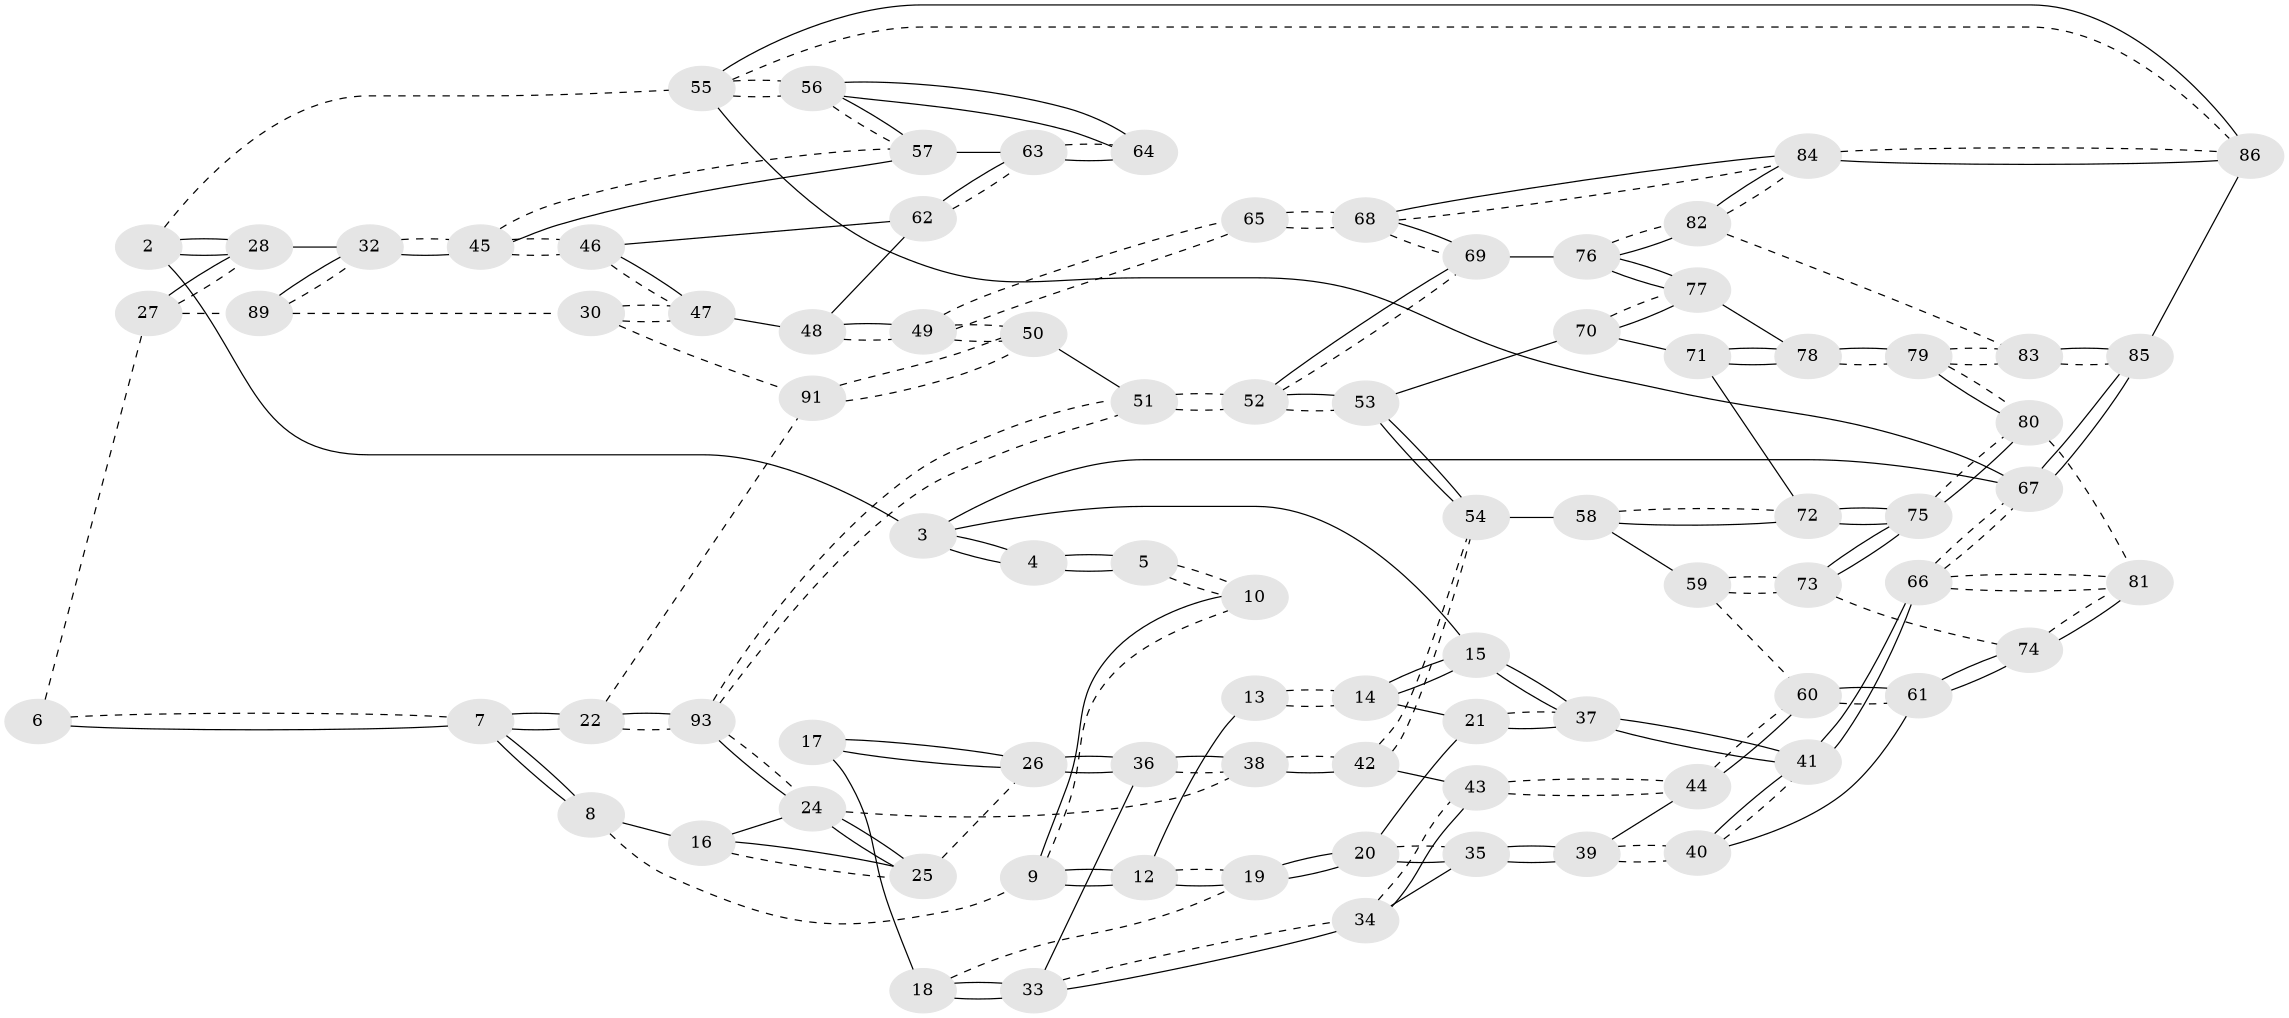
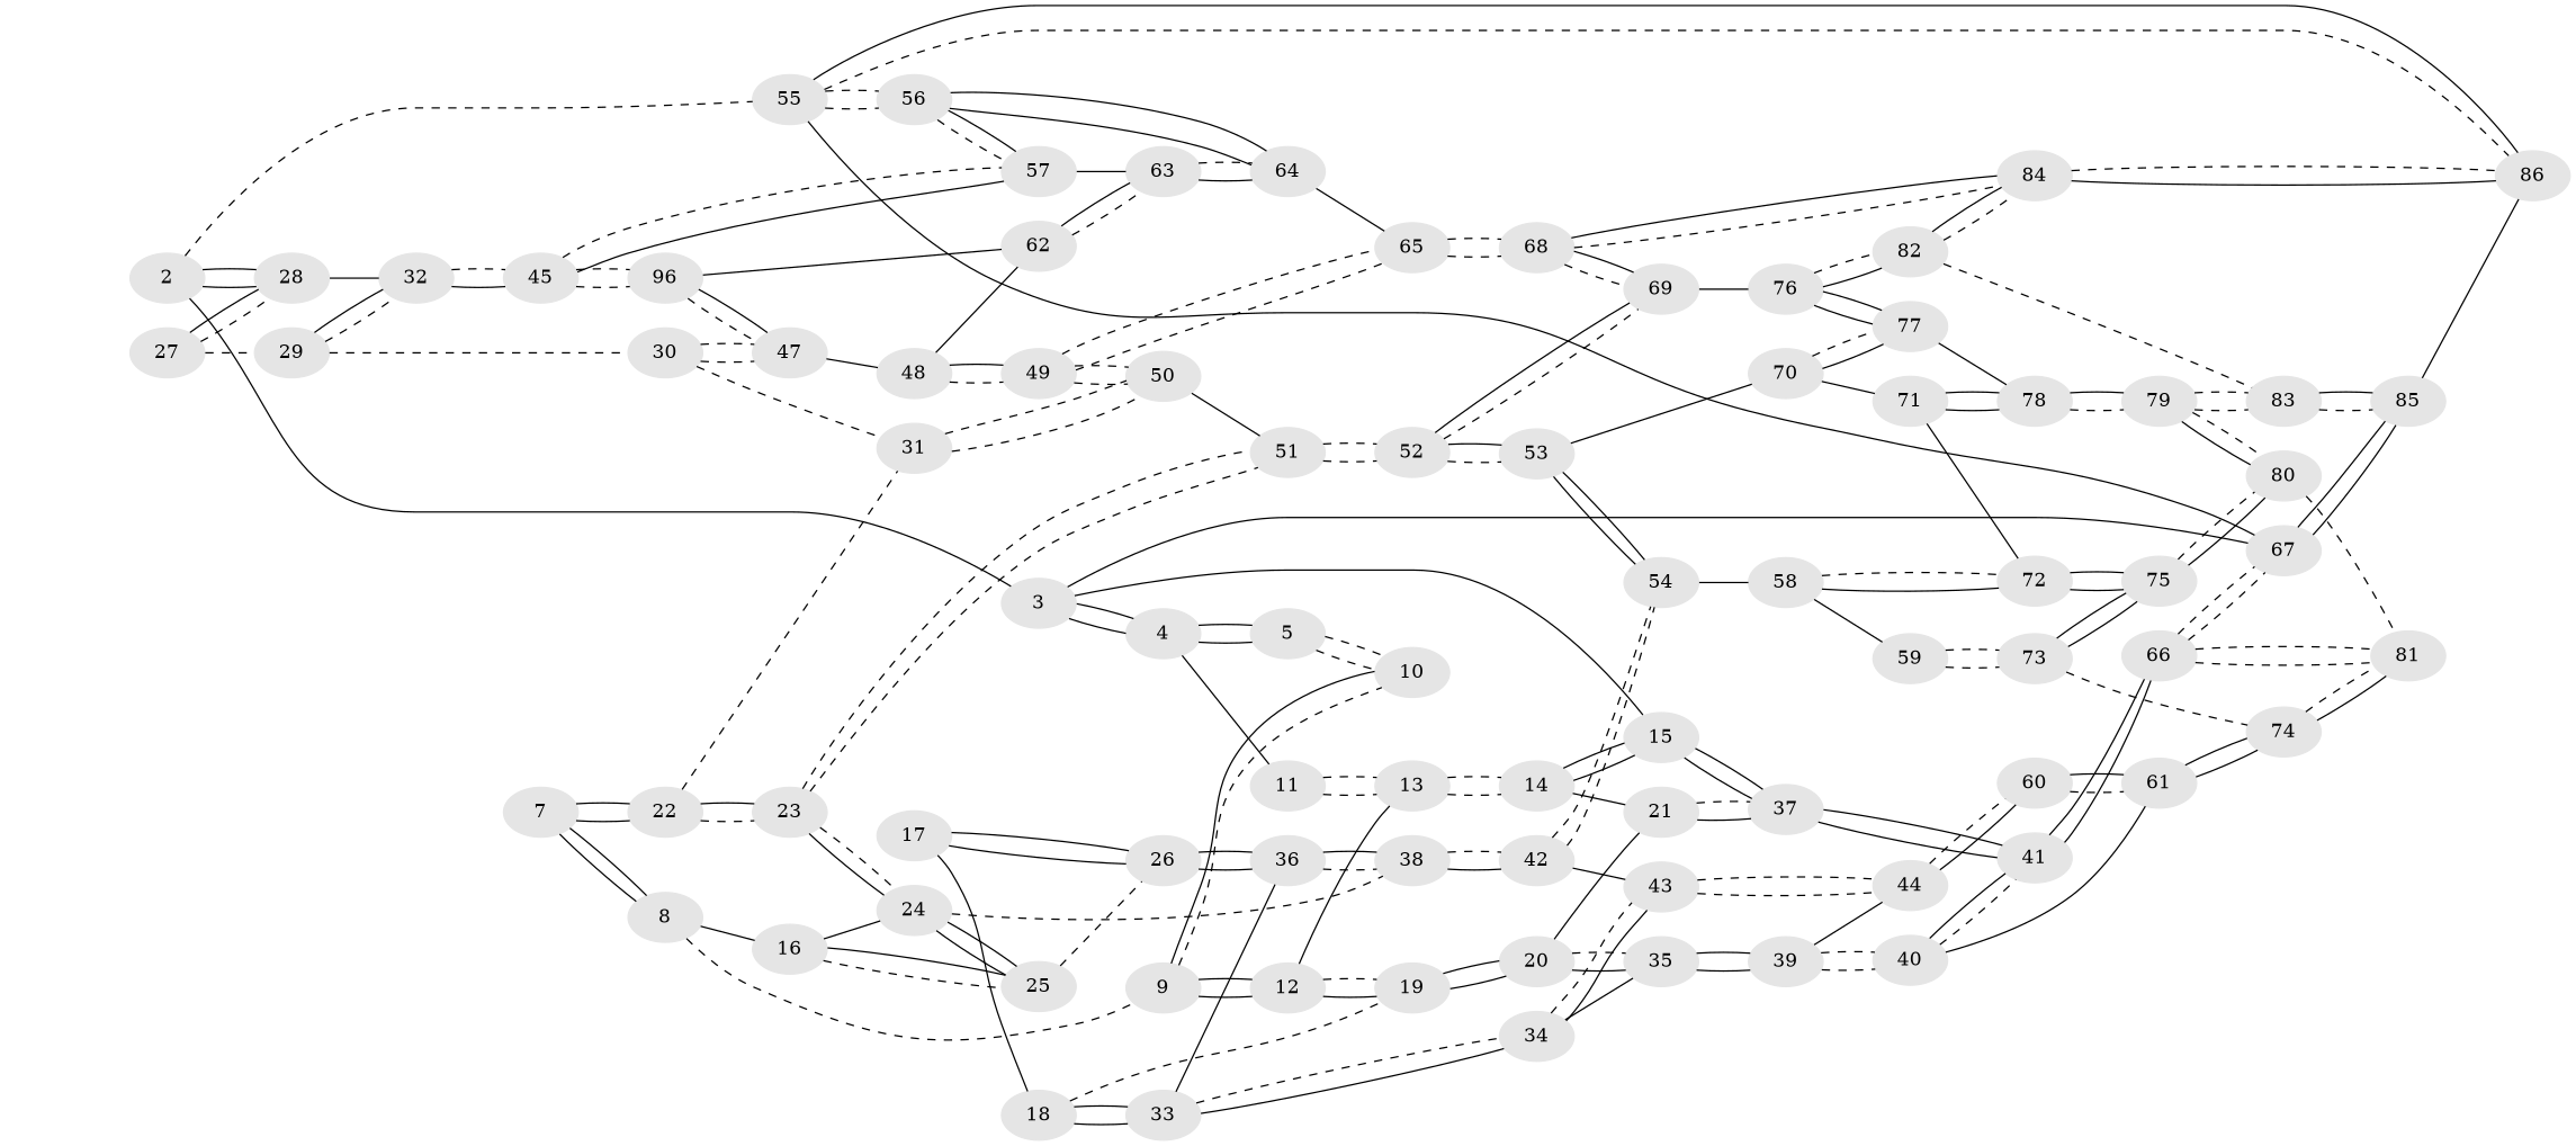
  graph {
    rankdir=LR
    node [color=gray90 style=filled]
    edge [style=solid]
    2
    3
    28
    55
-   6
    7
    27
    4
    15
    67
    32
    56
    86
    5
+   11
    37
    85
    10
    13
    8
    22
-   29 [label=89]
+   29
    9
    16
-   23 [label=93]
-   31 [label=91]
+   23
+   31
    12
    25
    24
    19
    14
    20
    21
    41
    17
    18
    26
    33
    36
    34
    35
    39
    51
    50
    38
    52
    42
    30
    45
    47
    48
-   46
+   46 [label=96]
    57
    43
    44
    40
    66
    54
    61
    60
    74
    81
    58
    62
    63
    49
    65
    68
    53
    69
    70
    76
    71
    77
    59
    72
    64
    73
    75
    84
    82
    78
    79
    80
    83
    2 -- 3
    2 -- 28
    2 -- 28
    2 -- 55 [style=dashed]
    3 -- 4
    3 -- 4
    3 -- 15
    3 -- 67
    28 -- 32
    55 -- 67
    55 -- 56 [style=dashed]
    55 -- 56 [style=dashed]
    55 -- 86 [style=dashed]
    55 -- 86
-   6 -- 7
-   6 -- 7 [style=dashed]
-   6 -- 27 [style=dashed]
    7 -- 8
    7 -- 8
    7 -- 22
    7 -- 22
    27 -- 28 [style=dashed]
    27 -- 28
    27 -- 29 [style=dashed]
    4 -- 5
    4 -- 5
+   4 -- 11
    15 -- 37
    15 -- 37
    67 -- 85
    67 -- 85
    32 -- 45
    32 -- 45 [style=dashed]
    56 -- 57 [style=dashed]
    56 -- 57
    56 -- 64
    56 -- 64
    5 -- 10 [style=dashed]
    5 -- 10 [style=dashed]
+   11 -- 13 [style=dashed]
+   11 -- 13 [style=dashed]
    37 -- 41
    37 -- 41
    85 -- 86
    13 -- 14 [style=dashed]
    13 -- 14 [style=dashed]
    8 -- 9 [style=dashed]
    8 -- 16
    22 -- 23 [style=dashed]
    22 -- 23
    22 -- 31 [style=dashed]
    29 -- 32 [style=dashed]
    29 -- 32
    29 -- 30 [style=dashed]
    9 -- 10 [style=dashed]
    9 -- 10
    9 -- 12
    9 -- 12
    16 -- 25 [style=dashed]
    16 -- 25
    16 -- 24
    23 -- 24
    23 -- 24 [style=dashed]
    23 -- 51 [style=dashed]
    23 -- 51 [style=dashed]
    31 -- 50 [style=dashed]
    31 -- 50 [style=dashed]
    12 -- 13
    12 -- 19
    12 -- 19 [style=dashed]
    25 -- 26 [style=dashed]
    24 -- 25
    24 -- 25
    24 -- 38 [style=dashed]
    19 -- 20
    19 -- 20
    14 -- 15
    14 -- 15
    14 -- 21
    20 -- 21
    20 -- 35
    20 -- 35 [style=dashed]
    21 -- 37
    21 -- 37 [style=dashed]
    41 -- 66
    41 -- 66
    17 -- 18
    17 -- 26
    17 -- 26
    18 -- 19 [style=dashed]
    18 -- 33
    18 -- 33
    26 -- 36
    26 -- 36
    33 -- 36
    33 -- 34
    33 -- 34 [style=dashed]
    36 -- 38 [style=dashed]
    36 -- 38
    34 -- 35
    34 -- 43
    34 -- 43 [style=dashed]
    35 -- 39
    35 -- 39
    39 -- 44
    39 -- 40 [style=dashed]
    39 -- 40 [style=dashed]
    51 -- 52 [style=dashed]
    51 -- 52 [style=dashed]
    50 -- 51
    38 -- 42
    38 -- 42 [style=dashed]
    52 -- 53 [style=dashed]
    52 -- 53
    52 -- 69 [style=dashed]
    52 -- 69
    42 -- 43
    42 -- 54 [style=dashed]
    42 -- 54 [style=dashed]
    30 -- 31 [style=dashed]
    30 -- 47 [style=dashed]
    30 -- 47 [style=dashed]
    45 -- 46 [style=dashed]
    45 -- 46 [style=dashed]
    45 -- 57
    45 -- 57 [style=dashed]
    47 -- 48
    48 -- 62
    48 -- 49 [style=dashed]
    48 -- 49
    46 -- 47 [style=dashed]
    46 -- 47
    46 -- 62
    57 -- 63
    43 -- 44 [style=dashed]
    43 -- 44 [style=dashed]
    44 -- 60
    44 -- 60 [style=dashed]
    40 -- 41 [style=dashed]
    40 -- 41
    40 -- 61
    66 -- 67 [style=dashed]
    66 -- 67 [style=dashed]
    66 -- 81 [style=dashed]
    66 -- 81 [style=dashed]
    54 -- 58
    61 -- 74
    61 -- 74
    60 -- 61 [style=dashed]
    60 -- 61
    74 -- 81
    74 -- 81 [style=dashed]
    58 -- 59
    58 -- 72
    58 -- 72 [style=dashed]
    62 -- 63 [style=dashed]
    62 -- 63
    63 -- 64
    63 -- 64 [style=dashed]
    49 -- 50 [style=dashed]
    49 -- 50 [style=dashed]
    49 -- 65 [style=dashed]
    49 -- 65 [style=dashed]
    65 -- 68 [style=dashed]
    65 -- 68 [style=dashed]
    68 -- 69 [style=dashed]
    68 -- 69
    68 -- 84 [style=dashed]
    68 -- 84
    53 -- 54
    53 -- 54
    53 -- 70
    69 -- 76
    70 -- 71
    70 -- 77
    70 -- 77 [style=dashed]
    76 -- 77
    76 -- 77
    76 -- 82
    76 -- 82 [style=dashed]
    71 -- 72
    71 -- 78
    71 -- 78
    77 -- 78
-   59 -- 60 [style=dashed]
    59 -- 73 [style=dashed]
    59 -- 73 [style=dashed]
    72 -- 75
    72 -- 75
+   64 -- 65
    73 -- 74 [style=dashed]
    73 -- 75
    73 -- 75
    75 -- 80
    75 -- 80 [style=dashed]
    84 -- 86
    84 -- 86 [style=dashed]
    82 -- 84 [style=dashed]
    82 -- 84
    82 -- 83 [style=dashed]
    78 -- 79 [style=dashed]
    78 -- 79
    79 -- 80
    79 -- 80 [style=dashed]
    79 -- 83 [style=dashed]
    79 -- 83 [style=dashed]
    80 -- 81 [style=dashed]
    83 -- 85 [style=dashed]
    83 -- 85
  }
